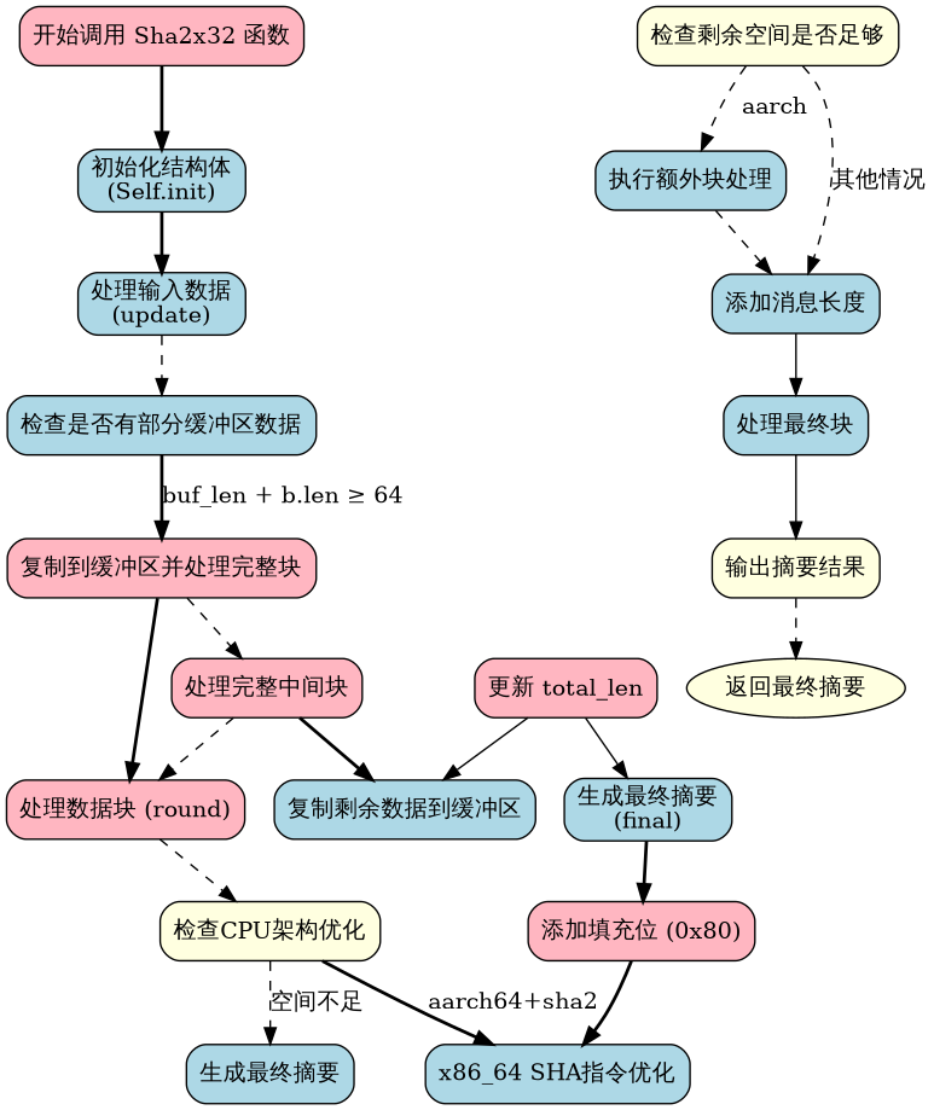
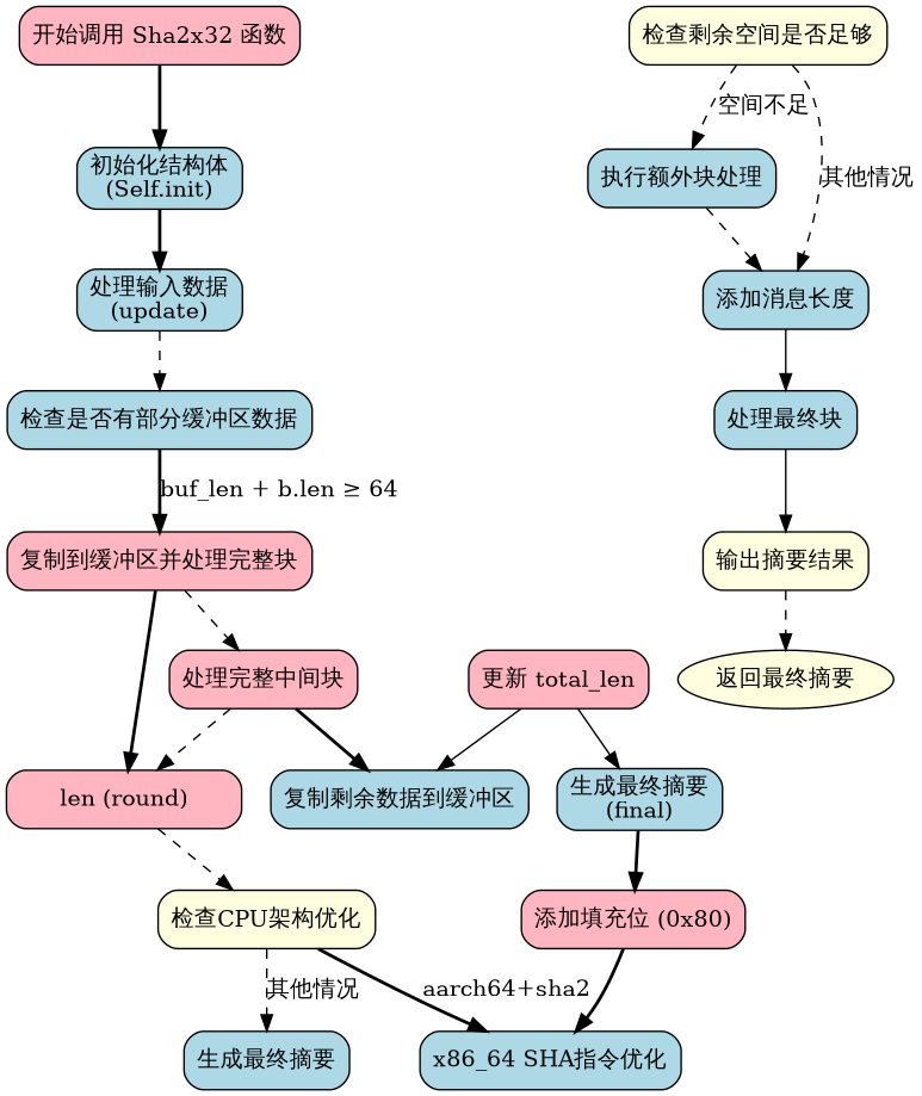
  digraph {
    fontname="DejaVu Serif"
    rankdir=TB
    node [fillcolor=lightblue fontname="DejaVu Serif" shape=rectangle style="rounded,filled"]
    edge [fontname="DejaVu Serif" style=dashed]
    n1 [fillcolor=lightpink label="开始调用 Sha2x32 函数"]
    n2 [label="初始化结构体\n(Self.init)"]
    n3 [label="处理输入数据\n(update)"]
    n4 [label="检查是否有部分缓冲区数据"]
    n5 [fillcolor=lightpink label="复制到缓冲区并处理完整块"]
    n6 [fillcolor=lightpink label="处理完整中间块"]
-   n7 [fillcolor=lightpink label="处理数据块 (round)"]
+   n7 [fillcolor=lightpink label="len (round)"]
    n8 [label="复制剩余数据到缓冲区"]
    n9 [fillcolor=lightyellow label="检查CPU架构优化"]
    n10 [fillcolor=lightpink label="更新 total_len"]
    n11 [label="生成最终摘要\n(final)"]
    n12 [fillcolor=lightpink label="添加填充位 (0x80)"]
    n13 [label="x86_64 SHA指令优化"]
    n14 [fillcolor=lightyellow label="检查剩余空间是否足够"]
    n15 [label="执行额外块处理"]
    n16 [label="添加消息长度"]
    n17 [label="处理最终块"]
    n18 [fillcolor=lightyellow label="输出摘要结果"]
    n19 [fillcolor=lightyellow label="返回最终摘要" shape=ellipse]
    n20 [label="生成最终摘要"]
    n1 -> n2 [style=bold]
    n2 -> n3 [style=bold]
    n3 -> n4
    n4 -> n5 [label="buf_len + b.len ≥ 64" style=bold]
    n5 -> n6
    n5 -> n7 [style=bold]
    n6 -> n7
    n6 -> n8 [style=bold]
    n7 -> n9
    n9 -> n13 [label="aarch64+sha2" style=bold]
-   n9 -> n20 [label="空间不足"]
+   n9 -> n20 [label="其他情况"]
    n10 -> n8 [style=solid]
    n10 -> n11 [style=solid]
    n11 -> n12 [style=bold]
    n12 -> n13 [style=bold]
-   n14 -> n15 [label=aarch]
+   n14 -> n15 [label="空间不足"]
    n14 -> n16 [label="其他情况"]
    n15 -> n16
    n16 -> n17 [style=solid]
    n17 -> n18 [style=solid]
    n18 -> n19
  }
